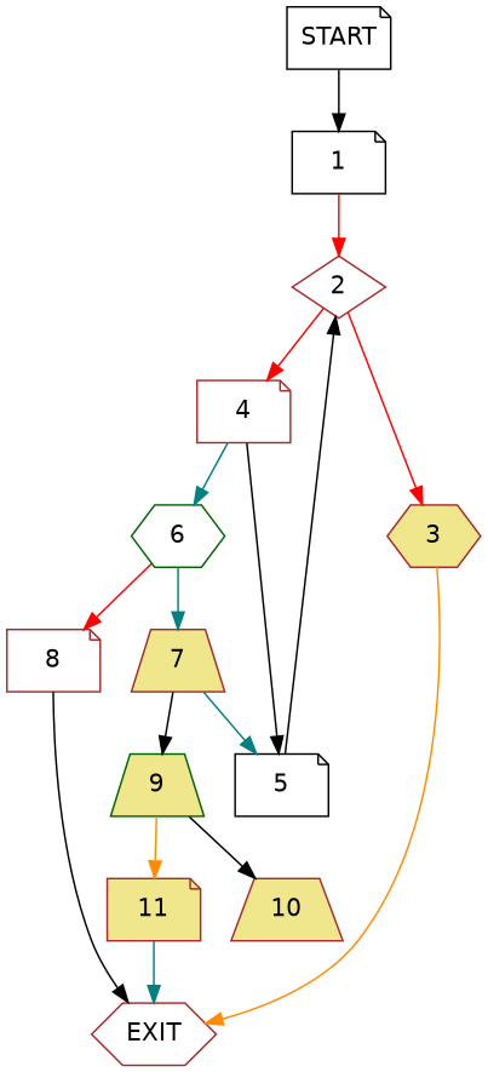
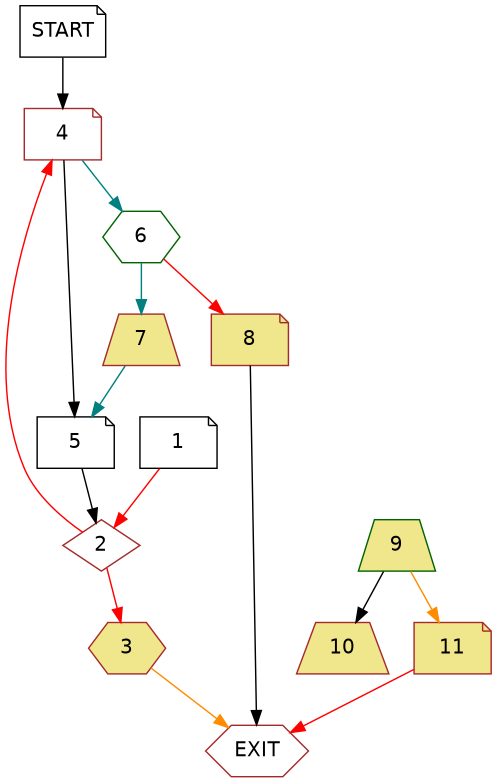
  digraph {
    fontname="DejaVu Sans"
    node [color=brown fillcolor=white fontname="DejaVu Sans" shape=note style=filled]
    edge [color=black fontname="DejaVu Sans"]
    n1 [color=black label=START]
    1 [color=black]
    2 [shape=diamond]
    n4 [label=EXIT shape=hexagon]
    3 [fillcolor=khaki shape=hexagon]
    4
    5 [color=black]
    6 [color=darkgreen shape=hexagon]
    7 [fillcolor=khaki shape=trapezium]
-   8
+   8 [fillcolor=khaki]
    9 [color=darkgreen fillcolor=khaki shape=trapezium]
    10 [fillcolor=khaki shape=trapezium]
    11 [fillcolor=khaki]
-   n1 -> 1
+   n1 -> 4
    1 -> 2 [color=red]
    2 -> 3 [color=red]
    2 -> 4 [color=red]
    3 -> n4 [color=darkorange]
    4 -> 5
    4 -> 6 [color=teal]
    5 -> 2
    6 -> 7 [color=teal]
    6 -> 8 [color=red]
    7 -> 5 [color=teal]
-   7 -> 9
    8 -> n4
    9 -> 10
    9 -> 11 [color=darkorange]
-   11 -> n4 [color=teal]
+   11 -> n4 [color=red]
  }
